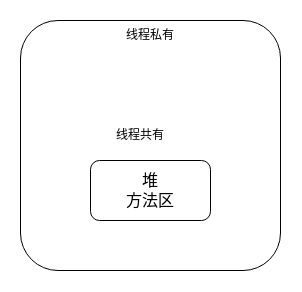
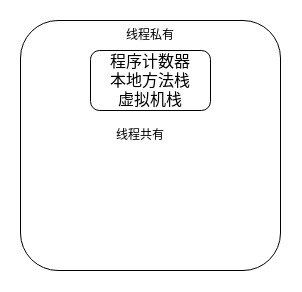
  <mxCell id="0" />
  <mxCell id="1" parent="0" />
  <mxCell id="2" value="" style="rounded=1;whiteSpace=wrap;html=1;" vertex="1" parent="1"><mxGeometry x="20" y="20" width="260" height="250" as="geometry" /></mxCell>
- <mxCell id="4" value="堆&lt;div style=&quot;font-size: 16px;&quot;&gt;方法区&lt;/div&gt;" style="rounded=1;whiteSpace=wrap;html=1;fontSize=16;" vertex="1" parent="1"><mxGeometry x="90" y="160" width="120" height="60" as="geometry" /></mxCell>
+ <mxCell id="3" value="程序计数器&lt;div style=&quot;font-size: 16px;&quot;&gt;本地方法栈&lt;/div&gt;&lt;div style=&quot;font-size: 16px;&quot;&gt;虚拟机栈&lt;/div&gt;" style="rounded=1;whiteSpace=wrap;html=1;fontSize=16;" vertex="1" parent="1"><mxGeometry x="90" y="50" width="120" height="60" as="geometry" /></mxCell>
  <mxCell id="5" value="线程私有" style="text;html=1;align=center;verticalAlign=middle;whiteSpace=wrap;rounded=0;" vertex="1" parent="1"><mxGeometry x="120" y="20" width="60" height="30" as="geometry" /></mxCell>
  <mxCell id="6" value="线程共有" style="text;html=1;align=center;verticalAlign=middle;whiteSpace=wrap;rounded=0;" vertex="1" parent="1"><mxGeometry x="110" y="120" width="60" height="30" as="geometry" /></mxCell>
